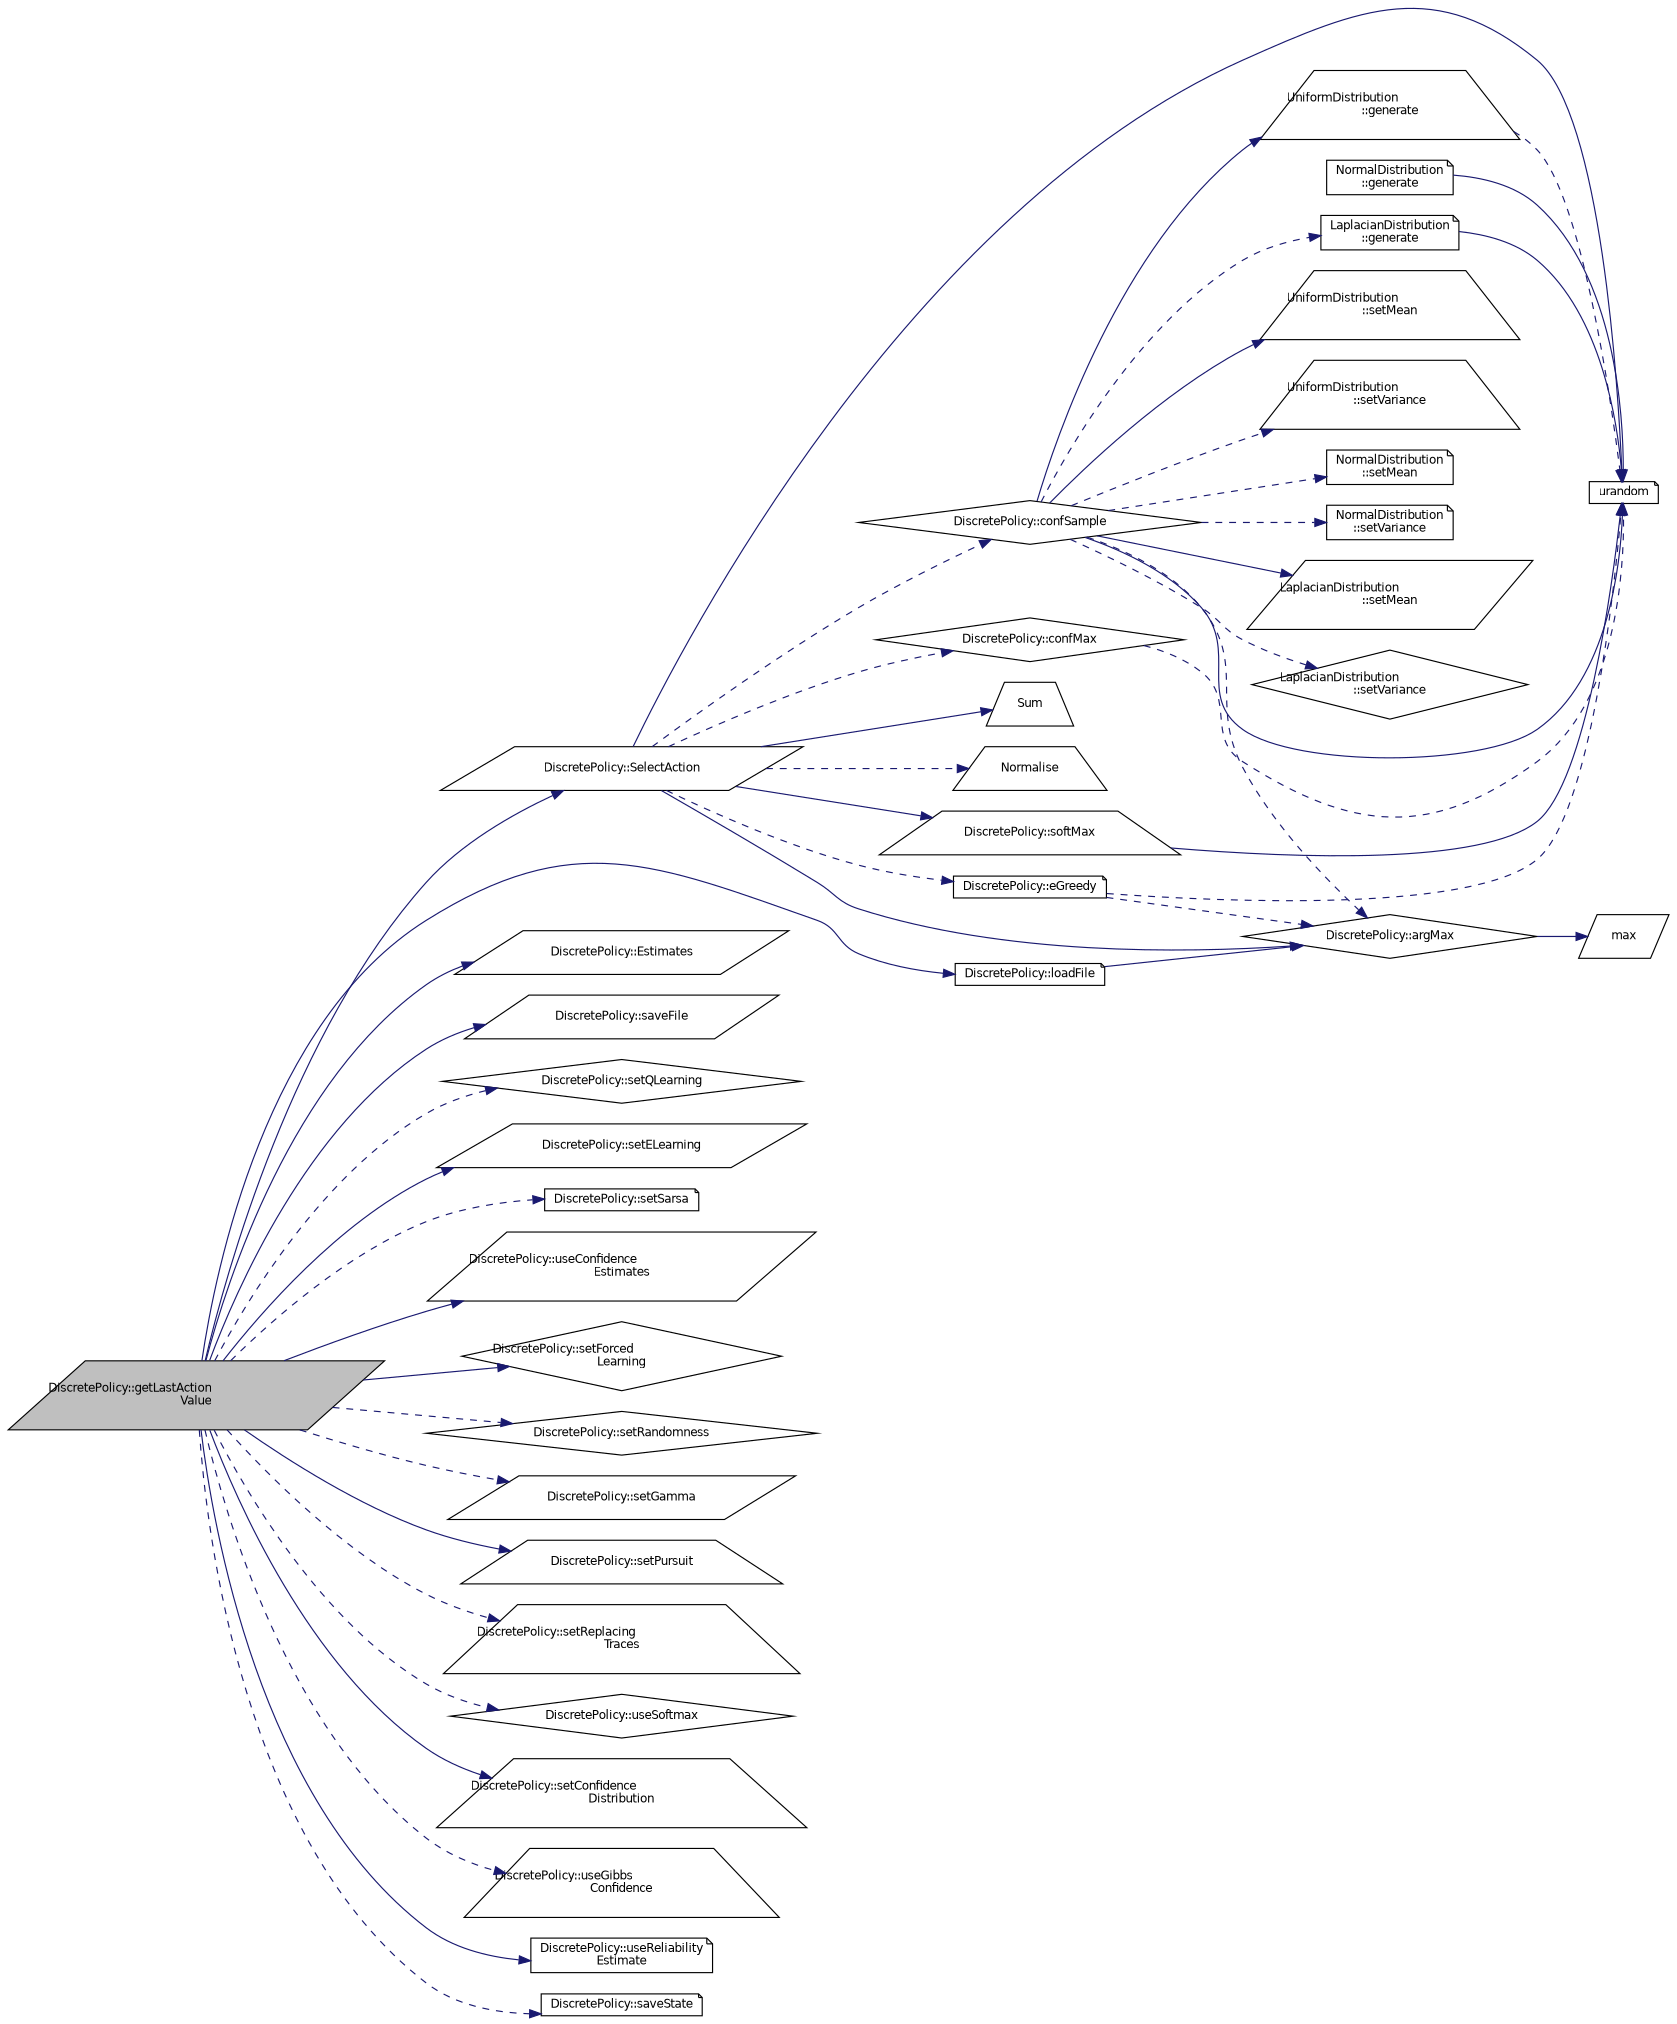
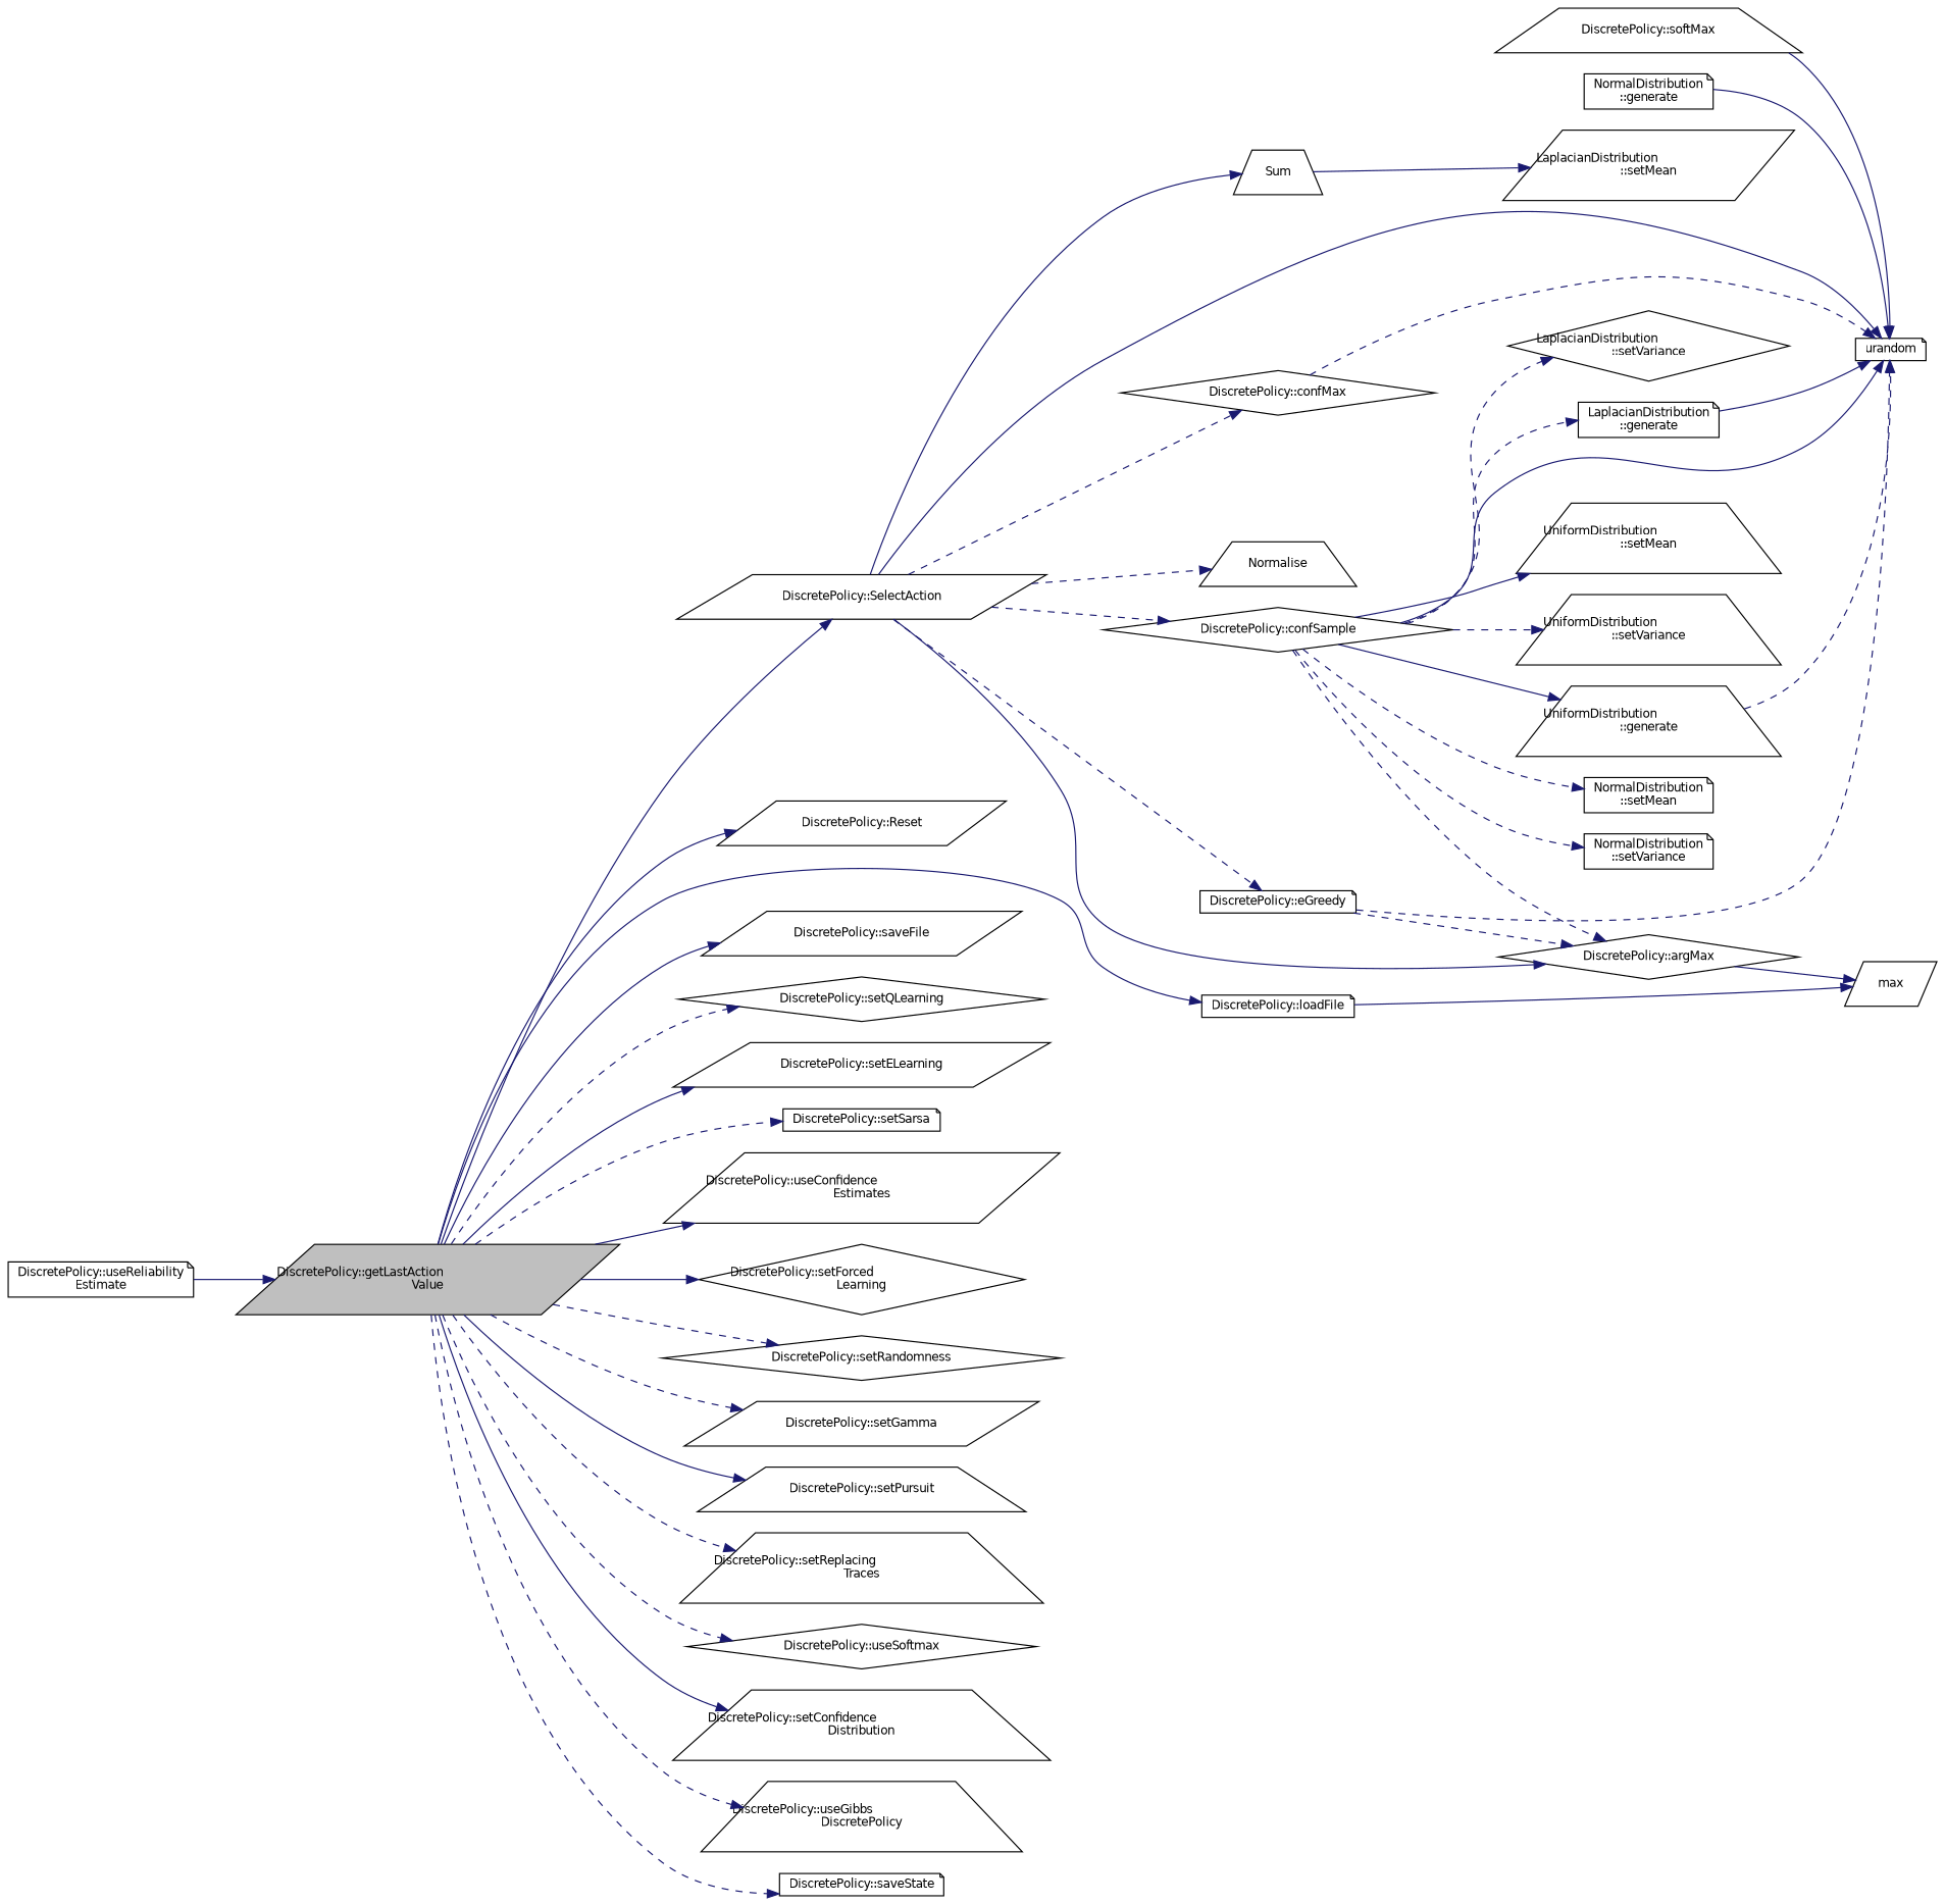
  digraph {
    rankdir=LR
    node [color=black fillcolor=white fontname=Helvetica fontsize=10 shape=note style=filled]
    edge [color=midnightblue fontname=Helvetica fontsize=10 labelfontname=Helvetica labelfontsize=10 style=solid]
    n1 [fillcolor=grey75 fontcolor=black height=0.2 label="DiscretePolicy::getLastAction\lValue" shape=parallelogram width=0.4]
    n2 [height=0.2 label="DiscretePolicy::SelectAction" shape=parallelogram width=0.4]
-   n3 [height=0.2 label="DiscretePolicy::Estimates" shape=parallelogram width=0.4]
+   n3 [height=0.2 label="DiscretePolicy::Reset" shape=parallelogram width=0.4]
    n4 [height=0.2 label="DiscretePolicy::loadFile" width=0.4]
    n5 [height=0.2 label="DiscretePolicy::saveFile" shape=parallelogram width=0.4]
    n6 [height=0.2 label="DiscretePolicy::setQLearning" shape=diamond width=0.4]
    n7 [height=0.2 label="DiscretePolicy::setELearning" shape=parallelogram width=0.4]
    n8 [height=0.2 label="DiscretePolicy::setSarsa" width=0.4]
    n9 [height=0.2 label="DiscretePolicy::useConfidence\lEstimates" shape=parallelogram width=0.4]
    n10 [height=0.2 label="DiscretePolicy::setForced\lLearning" shape=diamond width=0.4]
    n11 [height=0.2 label="DiscretePolicy::setRandomness" shape=diamond width=0.4]
    n12 [height=0.2 label="DiscretePolicy::setGamma" shape=parallelogram width=0.4]
    n13 [height=0.2 label="DiscretePolicy::setPursuit" shape=trapezium width=0.4]
    n14 [height=0.2 label="DiscretePolicy::setReplacing\lTraces" shape=trapezium width=0.4]
    n15 [height=0.2 label="DiscretePolicy::useSoftmax" shape=diamond width=0.4]
    n16 [height=0.2 label="DiscretePolicy::setConfidence\lDistribution" shape=trapezium width=0.4]
-   n17 [height=0.2 label="DiscretePolicy::useGibbs\lConfidence" shape=trapezium width=0.4]
+   n17 [height=0.2 label="DiscretePolicy::useGibbs\lDiscretePolicy" shape=trapezium width=0.4]
    n18 [height=0.2 label="DiscretePolicy::useReliability\lEstimate" width=0.4]
    n19 [height=0.2 label="DiscretePolicy::saveState" width=0.4]
    n20 [height=0.2 label="DiscretePolicy::argMax" shape=diamond width=0.4]
    n21 [height=0.2 label=urandom width=0.4]
    n22 [height=0.2 label="DiscretePolicy::confMax" shape=diamond width=0.4]
    n23 [height=0.2 label="DiscretePolicy::confSample" shape=diamond width=0.4]
    n24 [height=0.2 label="DiscretePolicy::softMax" shape=trapezium width=0.4]
    n25 [height=0.2 label=Sum shape=trapezium width=0.4]
    n26 [height=0.2 label="DiscretePolicy::eGreedy" width=0.4]
    n27 [height=0.2 label=Normalise shape=trapezium width=0.4]
    n28 [height=0.2 label=max shape=parallelogram width=0.4]
    n29 [height=0.2 label="UniformDistribution\l::setMean" shape=trapezium width=0.4]
    n30 [height=0.2 label="UniformDistribution\l::setVariance" shape=trapezium width=0.4]
    n31 [height=0.2 label="UniformDistribution\l::generate" shape=trapezium width=0.4]
    n32 [height=0.2 label="NormalDistribution\l::setMean" width=0.4]
    n33 [height=0.2 label="NormalDistribution\l::setVariance" width=0.4]
    n34 [height=0.2 label="LaplacianDistribution\l::setMean" shape=parallelogram width=0.4]
    n35 [height=0.2 label="LaplacianDistribution\l::setVariance" shape=diamond width=0.4]
    n36 [height=0.2 label="LaplacianDistribution\l::generate" width=0.4]
    n37 [height=0.2 label="NormalDistribution\l::generate" width=0.4]
    n1 -> n2
    n1 -> n3
    n1 -> n4
    n1 -> n5
    n1 -> n6 [style=dashed]
    n1 -> n7
    n1 -> n8 [style=dashed]
    n1 -> n9
    n1 -> n10
    n1 -> n11 [style=dashed]
    n1 -> n12 [style=dashed]
    n1 -> n13
    n1 -> n14 [style=dashed]
    n1 -> n15 [style=dashed]
    n1 -> n16
    n1 -> n17 [style=dashed]
-   n1 -> n18
+   n18 -> n1
    n1 -> n19 [style=dashed]
    n2 -> n20
    n2 -> n21
    n2 -> n22 [style=dashed]
    n2 -> n23 [style=dashed]
-   n2 -> n24
    n2 -> n25
    n2 -> n26 [style=dashed]
    n2 -> n27 [style=dashed]
-   n4 -> n20
+   n4 -> n28
    n20 -> n28
    n22 -> n21 [style=dashed]
    n23 -> n20 [style=dashed]
    n23 -> n21
    n23 -> n29
    n23 -> n30 [style=dashed]
    n23 -> n31
    n23 -> n32 [style=dashed]
    n23 -> n33 [style=dashed]
-   n23 -> n34
+   n25 -> n34
    n23 -> n35 [style=dashed]
    n23 -> n36 [style=dashed]
    n24 -> n21
    n26 -> n20 [style=dashed]
    n26 -> n21 [style=dashed]
    n31 -> n21 [style=dashed]
    n36 -> n21
    n37 -> n21
  }
